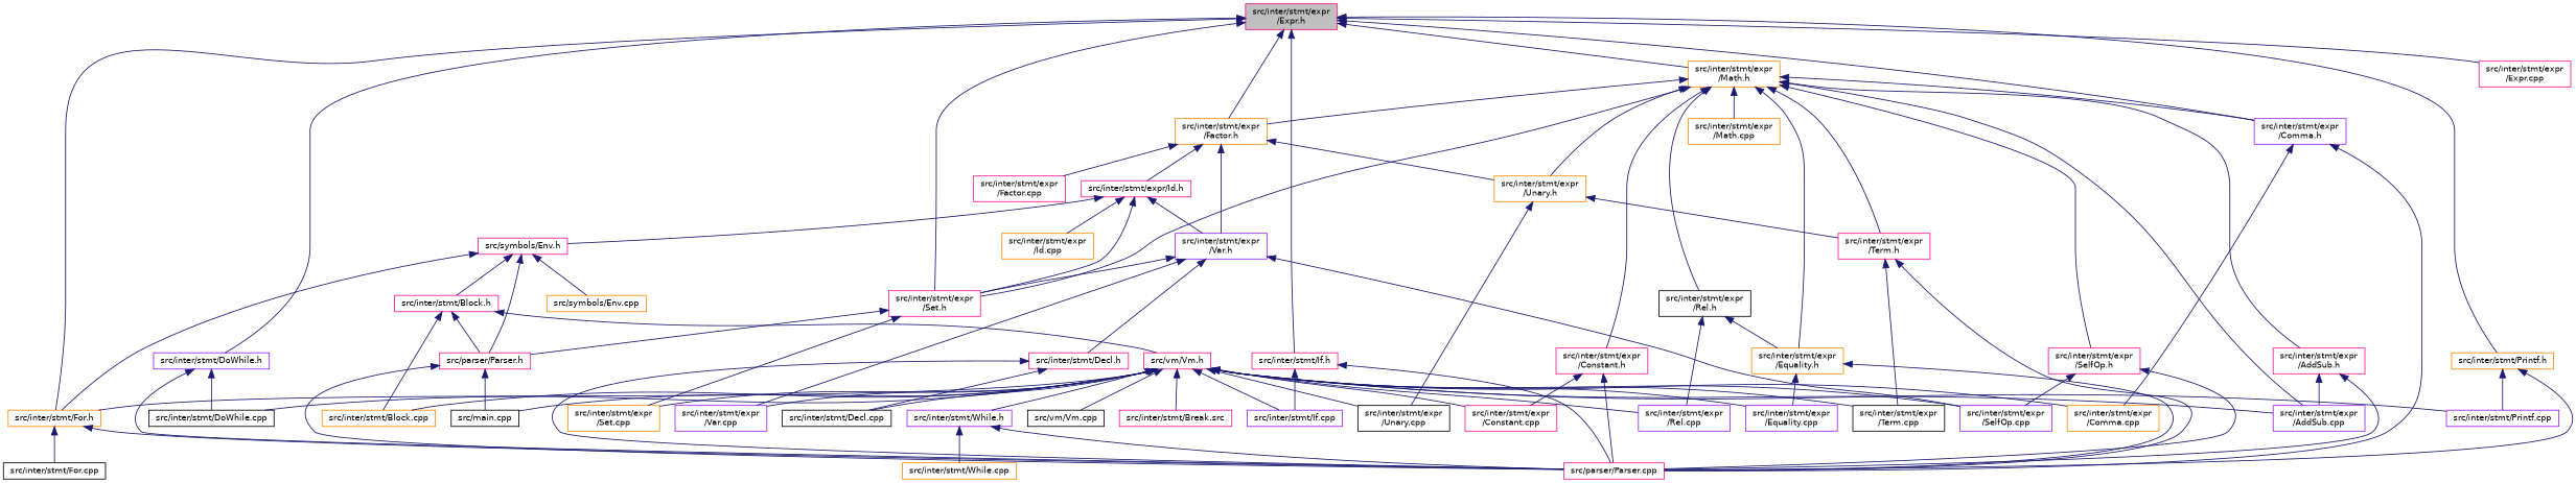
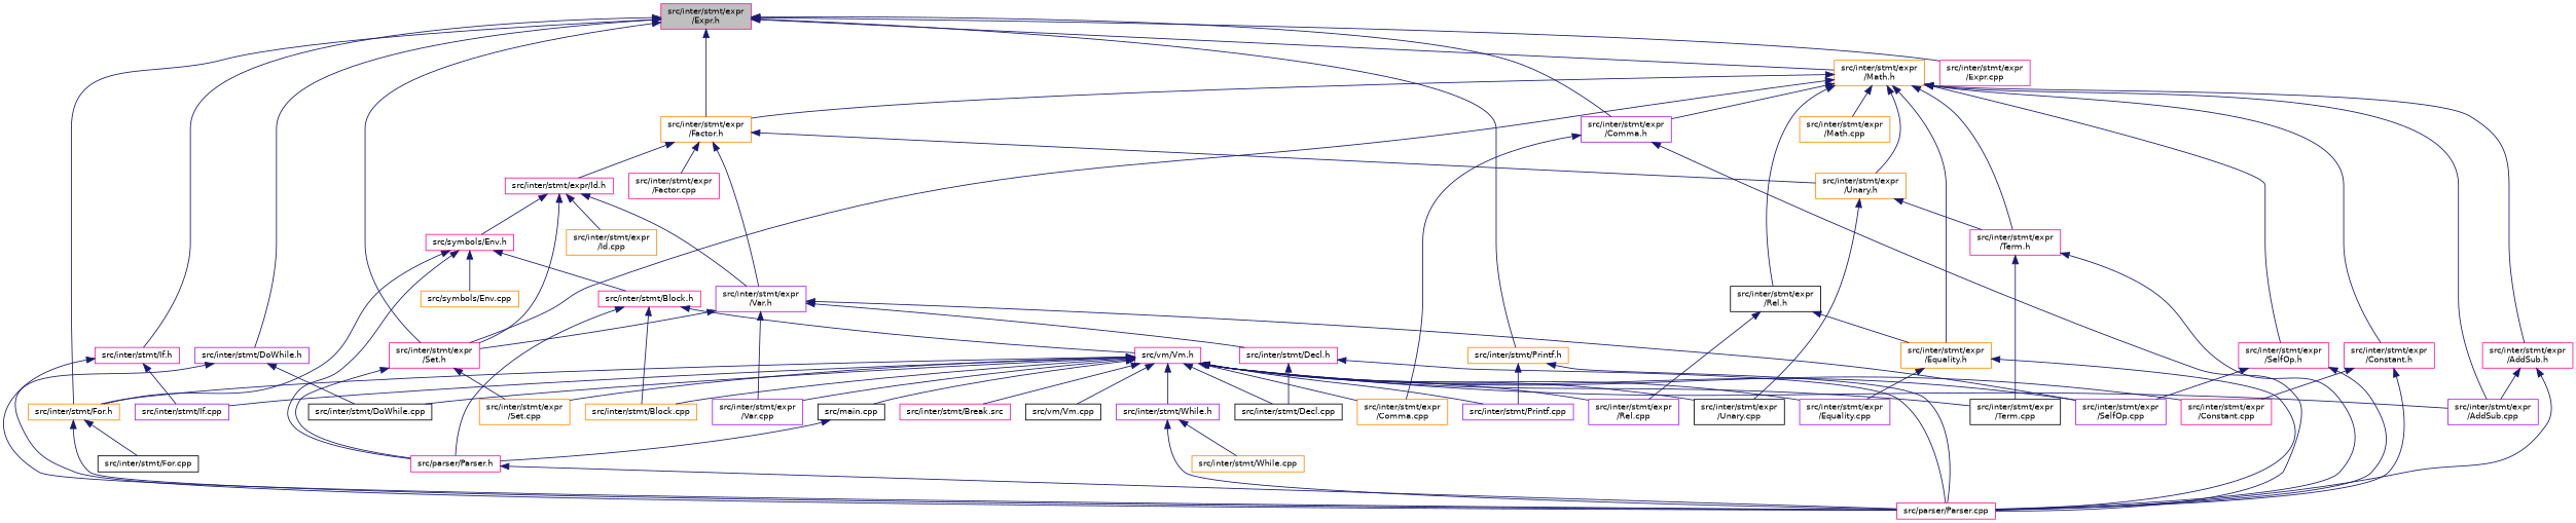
  digraph {
    node [color=deeppink fillcolor=white fontname=Helvetica fontsize=10 shape=record style=filled]
    edge [color=midnightblue dir=back fontname=Helvetica fontsize=10 labelfontname=Helvetica labelfontsize=10 style=solid]
    n1 [fillcolor=grey75 fontcolor=black height=0.2 label="src/inter/stmt/expr\l/Expr.h" width=0.4]
    n2 [color=darkorange height=0.2 label="src/inter/stmt/expr\l/Factor.h" width=0.4]
    n3 [color=darkorange height=0.2 label="src/inter/stmt/For.h" width=0.4]
    n4 [height=0.2 label="src/inter/stmt/expr\l/Set.h" width=0.4]
    n5 [color=darkorange height=0.2 label="src/inter/stmt/expr\l/Math.h" width=0.4]
    n6 [color=purple height=0.2 label="src/inter/stmt/expr\l/Comma.h" width=0.4]
    n7 [color=purple height=0.2 label="src/inter/stmt/DoWhile.h" width=0.4]
    n8 [height=0.2 label="src/inter/stmt/expr\l/Expr.cpp" width=0.4]
    n9 [height=0.2 label="src/inter/stmt/If.h" width=0.4]
    n10 [color=darkorange height=0.2 label="src/inter/stmt/Printf.h" width=0.4]
    n11 [height=0.2 label="src/inter/stmt/expr/Id.h" width=0.4]
    n12 [color=purple height=0.2 label="src/inter/stmt/expr\l/Var.h" width=0.4]
    n13 [height=0.2 label="src/inter/stmt/expr\l/Factor.cpp" width=0.4]
    n14 [color=darkorange height=0.2 label="src/inter/stmt/expr\l/Unary.h" width=0.4]
    n15 [color=black height=0.2 label="src/inter/stmt/For.cpp" width=0.4]
    n16 [height=0.2 label="src/parser/Parser.cpp" width=0.4]
    n17 [height=0.2 label="src/parser/Parser.h" width=0.4]
    n18 [color=darkorange height=0.2 label="src/inter/stmt/expr\l/Set.cpp" width=0.4]
    n19 [color=purple height=0.2 label="src/inter/stmt/expr\l/AddSub.cpp" width=0.4]
    n20 [height=0.2 label="src/inter/stmt/expr\l/Term.h" width=0.4]
    n21 [height=0.2 label="src/inter/stmt/expr\l/AddSub.h" width=0.4]
    n22 [height=0.2 label="src/inter/stmt/expr\l/Constant.h" width=0.4]
    n23 [color=darkorange height=0.2 label="src/inter/stmt/expr\l/Equality.h" width=0.4]
    n24 [color=black height=0.2 label="src/inter/stmt/expr\l/Rel.h" width=0.4]
    n25 [color=darkorange height=0.2 label="src/inter/stmt/expr\l/Math.cpp" width=0.4]
    n26 [height=0.2 label="src/inter/stmt/expr\l/SelfOp.h" width=0.4]
    n27 [color=darkorange height=0.2 label="src/inter/stmt/expr\l/Comma.cpp" width=0.4]
    n28 [color=black height=0.2 label="src/inter/stmt/DoWhile.cpp" width=0.4]
    n29 [color=purple height=0.2 label="src/inter/stmt/If.cpp" width=0.4]
    n30 [color=purple height=0.2 label="src/inter/stmt/Printf.cpp" width=0.4]
    n31 [height=0.2 label="src/symbols/Env.h" width=0.4]
    n32 [color=darkorange height=0.2 label="src/inter/stmt/expr\l/Id.cpp" width=0.4]
    n33 [color=purple height=0.2 label="src/inter/stmt/expr\l/SelfOp.cpp" width=0.4]
    n34 [color=purple height=0.2 label="src/inter/stmt/expr\l/Var.cpp" width=0.4]
    n35 [height=0.2 label="src/inter/stmt/Decl.h" width=0.4]
    n36 [color=black height=0.2 label="src/inter/stmt/expr\l/Unary.cpp" width=0.4]
    n37 [height=0.2 label="src/inter/stmt/Block.h" width=0.4]
    n38 [color=darkorange height=0.2 label="src/symbols/Env.cpp" width=0.4]
    n39 [color=darkorange height=0.2 label="src/inter/stmt/Block.cpp" width=0.4]
    n40 [height=0.2 label="src/vm/Vm.h" width=0.4]
    n41 [color=black height=0.2 label="src/main.cpp" width=0.4]
    n42 [height=0.2 label="src/inter/stmt/Break.src" width=0.4]
    n43 [color=black height=0.2 label="src/inter/stmt/Decl.cpp" width=0.4]
    n44 [height=0.2 label="src/inter/stmt/expr\l/Constant.cpp" width=0.4]
    n45 [color=purple height=0.2 label="src/inter/stmt/expr\l/Equality.cpp" width=0.4]
    n46 [color=purple height=0.2 label="src/inter/stmt/expr\l/Rel.cpp" width=0.4]
    n47 [color=black height=0.2 label="src/inter/stmt/expr\l/Term.cpp" width=0.4]
    n48 [color=purple height=0.2 label="src/inter/stmt/While.h" width=0.4]
    n49 [color=black height=0.2 label="src/vm/Vm.cpp" width=0.4]
    n50 [color=darkorange height=0.2 label="src/inter/stmt/While.cpp" width=0.4]
    n1 -> n2
    n1 -> n3
    n1 -> n4
    n1 -> n5
    n1 -> n6
    n1 -> n7
    n1 -> n8
    n1 -> n9
    n1 -> n10
    n2 -> n11
    n2 -> n12
    n2 -> n13
    n2 -> n14
    n3 -> n15
    n3 -> n16
    n4 -> n17
    n4 -> n18
    n5 -> n2
    n5 -> n4
    n5 -> n6
    n5 -> n14
    n5 -> n19
    n5 -> n20
    n5 -> n21
    n5 -> n22
    n5 -> n23
    n5 -> n24
    n5 -> n25
    n5 -> n26
    n6 -> n16
    n6 -> n27
    n7 -> n16
    n7 -> n28
    n9 -> n16
    n9 -> n29
    n10 -> n16
    n10 -> n30
    n11 -> n4
    n11 -> n12
    n11 -> n31
    n11 -> n32
    n12 -> n4
    n12 -> n33
    n12 -> n34
    n12 -> n35
    n14 -> n20
    n14 -> n36
    n17 -> n16
-   n17 -> n41
+   n41 -> n17
    n20 -> n16
    n20 -> n47
    n21 -> n16
    n21 -> n19
    n22 -> n16
    n22 -> n44
    n23 -> n16
    n23 -> n45
    n24 -> n23
    n24 -> n46
    n26 -> n16
    n26 -> n33
    n31 -> n3
    n31 -> n17
    n31 -> n37
    n31 -> n38
    n35 -> n16
    n35 -> n43
    n37 -> n17
    n37 -> n39
    n37 -> n40
    n40 -> n3
    n40 -> n18
    n40 -> n19
    n40 -> n27
    n40 -> n28
    n40 -> n29
    n40 -> n30
    n40 -> n33
    n40 -> n34
    n40 -> n36
    n40 -> n39
    n40 -> n41
    n40 -> n42
    n40 -> n43
    n40 -> n44
    n40 -> n45
    n40 -> n46
    n40 -> n47
    n40 -> n48
    n40 -> n49
    n48 -> n16
    n48 -> n50
  }
